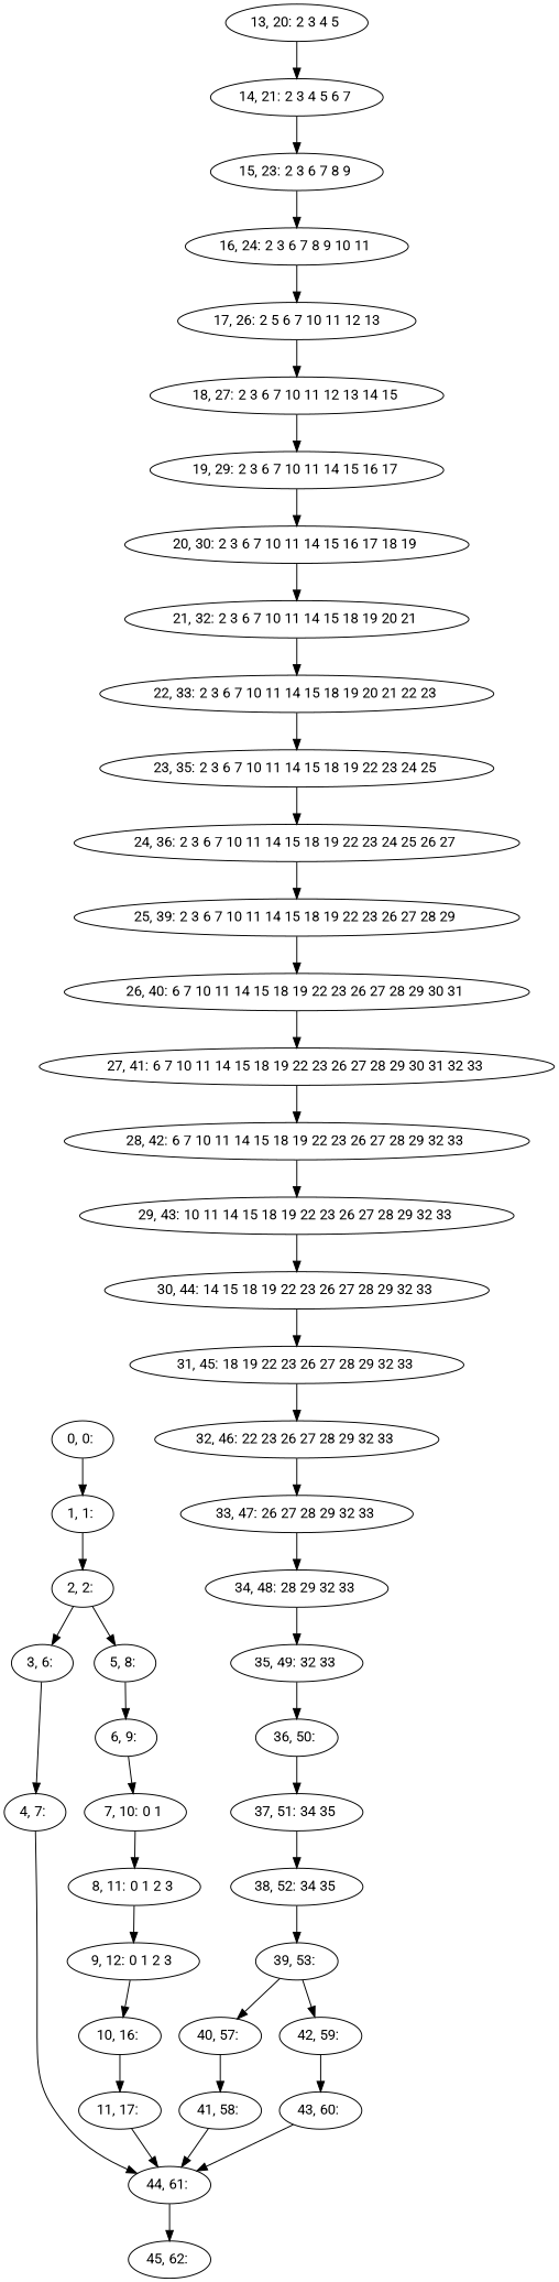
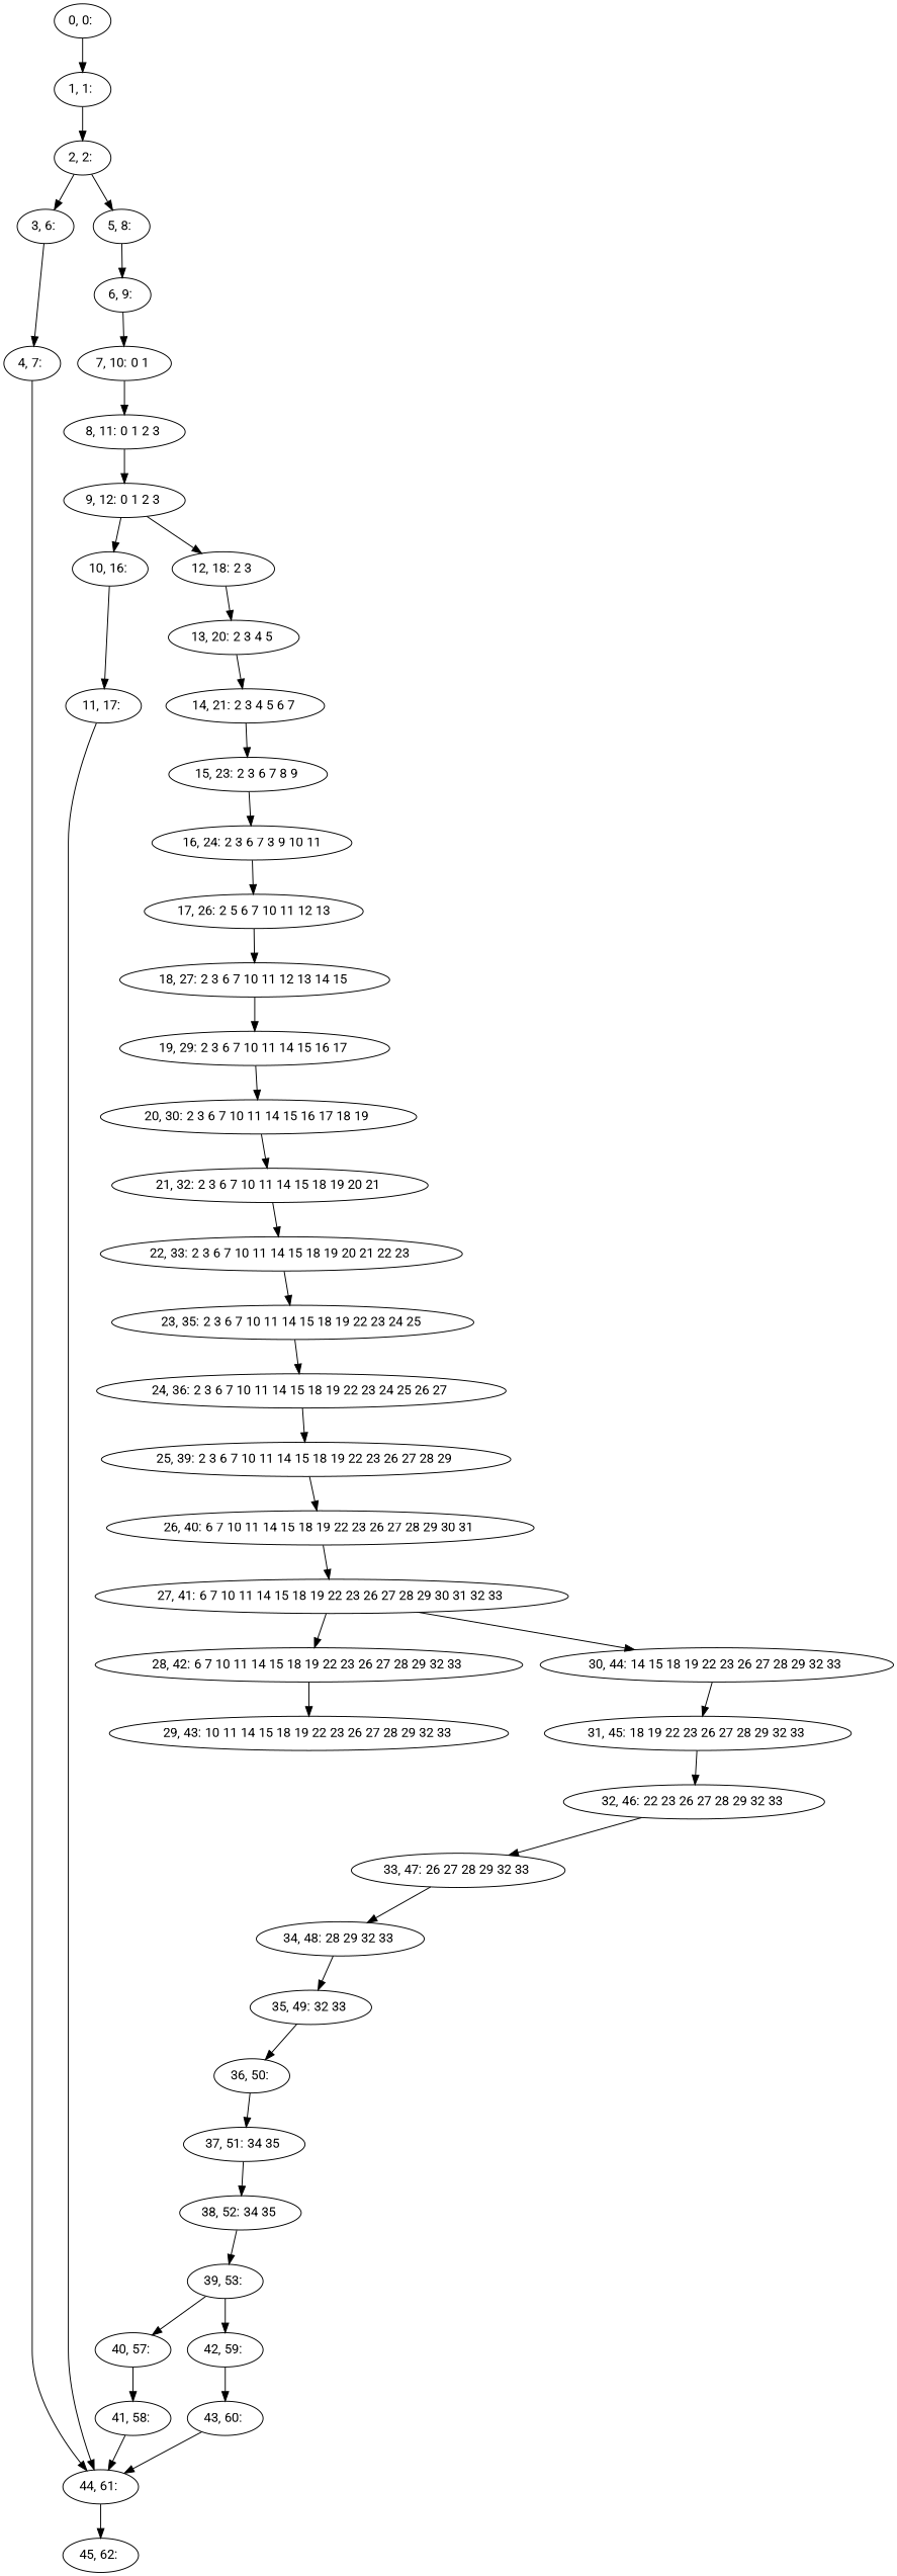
  digraph {
    fontname=Roboto
    node [fontname=Roboto]
    edge [fontname=Roboto]
    n1 [label="0, 0: "]
    n2 [label="1, 1: "]
    n3 [label="2, 2: "]
    n4 [label="3, 6: "]
    n5 [label="5, 8: "]
    n6 [label="4, 7: "]
    n7 [label="6, 9: "]
    n8 [label="44, 61: "]
    n9 [label="45, 62: "]
    n10 [label="7, 10: 0 1 "]
    n11 [label="8, 11: 0 1 2 3 "]
    n12 [label="9, 12: 0 1 2 3 "]
    n13 [label="10, 16: "]
+   n14 [label="12, 18: 2 3 "]
    n15 [label="11, 17: "]
    n16 [label="13, 20: 2 3 4 5 "]
    n17 [label="14, 21: 2 3 4 5 6 7 "]
    n18 [label="15, 23: 2 3 6 7 8 9 "]
-   n19 [label="16, 24: 2 3 6 7 8 9 10 11 "]
+   n19 [label="16, 24: 2 3 6 7 3 9 10 11"]
    n20 [label="17, 26: 2 5 6 7 10 11 12 13"]
    n21 [label="18, 27: 2 3 6 7 10 11 12 13 14 15 "]
    n22 [label="19, 29: 2 3 6 7 10 11 14 15 16 17 "]
    n23 [label="20, 30: 2 3 6 7 10 11 14 15 16 17 18 19 "]
    n24 [label="21, 32: 2 3 6 7 10 11 14 15 18 19 20 21 "]
    n25 [label="22, 33: 2 3 6 7 10 11 14 15 18 19 20 21 22 23 "]
    n26 [label="23, 35: 2 3 6 7 10 11 14 15 18 19 22 23 24 25 "]
    n27 [label="24, 36: 2 3 6 7 10 11 14 15 18 19 22 23 24 25 26 27 "]
    n28 [label="25, 39: 2 3 6 7 10 11 14 15 18 19 22 23 26 27 28 29 "]
    n29 [label="26, 40: 6 7 10 11 14 15 18 19 22 23 26 27 28 29 30 31 "]
    n30 [label="27, 41: 6 7 10 11 14 15 18 19 22 23 26 27 28 29 30 31 32 33 "]
    n31 [label="28, 42: 6 7 10 11 14 15 18 19 22 23 26 27 28 29 32 33 "]
    n32 [label="29, 43: 10 11 14 15 18 19 22 23 26 27 28 29 32 33 "]
    n33 [label="30, 44: 14 15 18 19 22 23 26 27 28 29 32 33 "]
    n34 [label="31, 45: 18 19 22 23 26 27 28 29 32 33 "]
    n35 [label="32, 46: 22 23 26 27 28 29 32 33 "]
    n36 [label="33, 47: 26 27 28 29 32 33 "]
    n37 [label="34, 48: 28 29 32 33 "]
    n38 [label="35, 49: 32 33 "]
    n39 [label="36, 50: "]
    n40 [label="37, 51: 34 35 "]
    n41 [label="38, 52: 34 35 "]
    n42 [label="39, 53: "]
    n43 [label="40, 57: "]
    n44 [label="42, 59: "]
    n45 [label="41, 58: "]
    n46 [label="43, 60: "]
    n1 -> n2
    n2 -> n3
    n3 -> n4
    n3 -> n5
    n4 -> n6
    n5 -> n7
    n6 -> n8
    n7 -> n10
    n8 -> n9
    n10 -> n11
    n11 -> n12
    n12 -> n13
+   n12 -> n14
    n13 -> n15
+   n14 -> n16
    n15 -> n8
    n16 -> n17
    n17 -> n18
    n18 -> n19
    n19 -> n20
    n20 -> n21
    n21 -> n22
    n22 -> n23
    n23 -> n24
    n24 -> n25
    n25 -> n26
    n26 -> n27
    n27 -> n28
    n28 -> n29
    n29 -> n30
    n30 -> n31
    n31 -> n32
-   n32 -> n33
+   n30 -> n33
    n33 -> n34
    n34 -> n35
    n35 -> n36
    n36 -> n37
    n37 -> n38
    n38 -> n39
    n39 -> n40
    n40 -> n41
    n41 -> n42
    n42 -> n43
    n42 -> n44
    n43 -> n45
    n44 -> n46
    n45 -> n8
    n46 -> n8
  }
